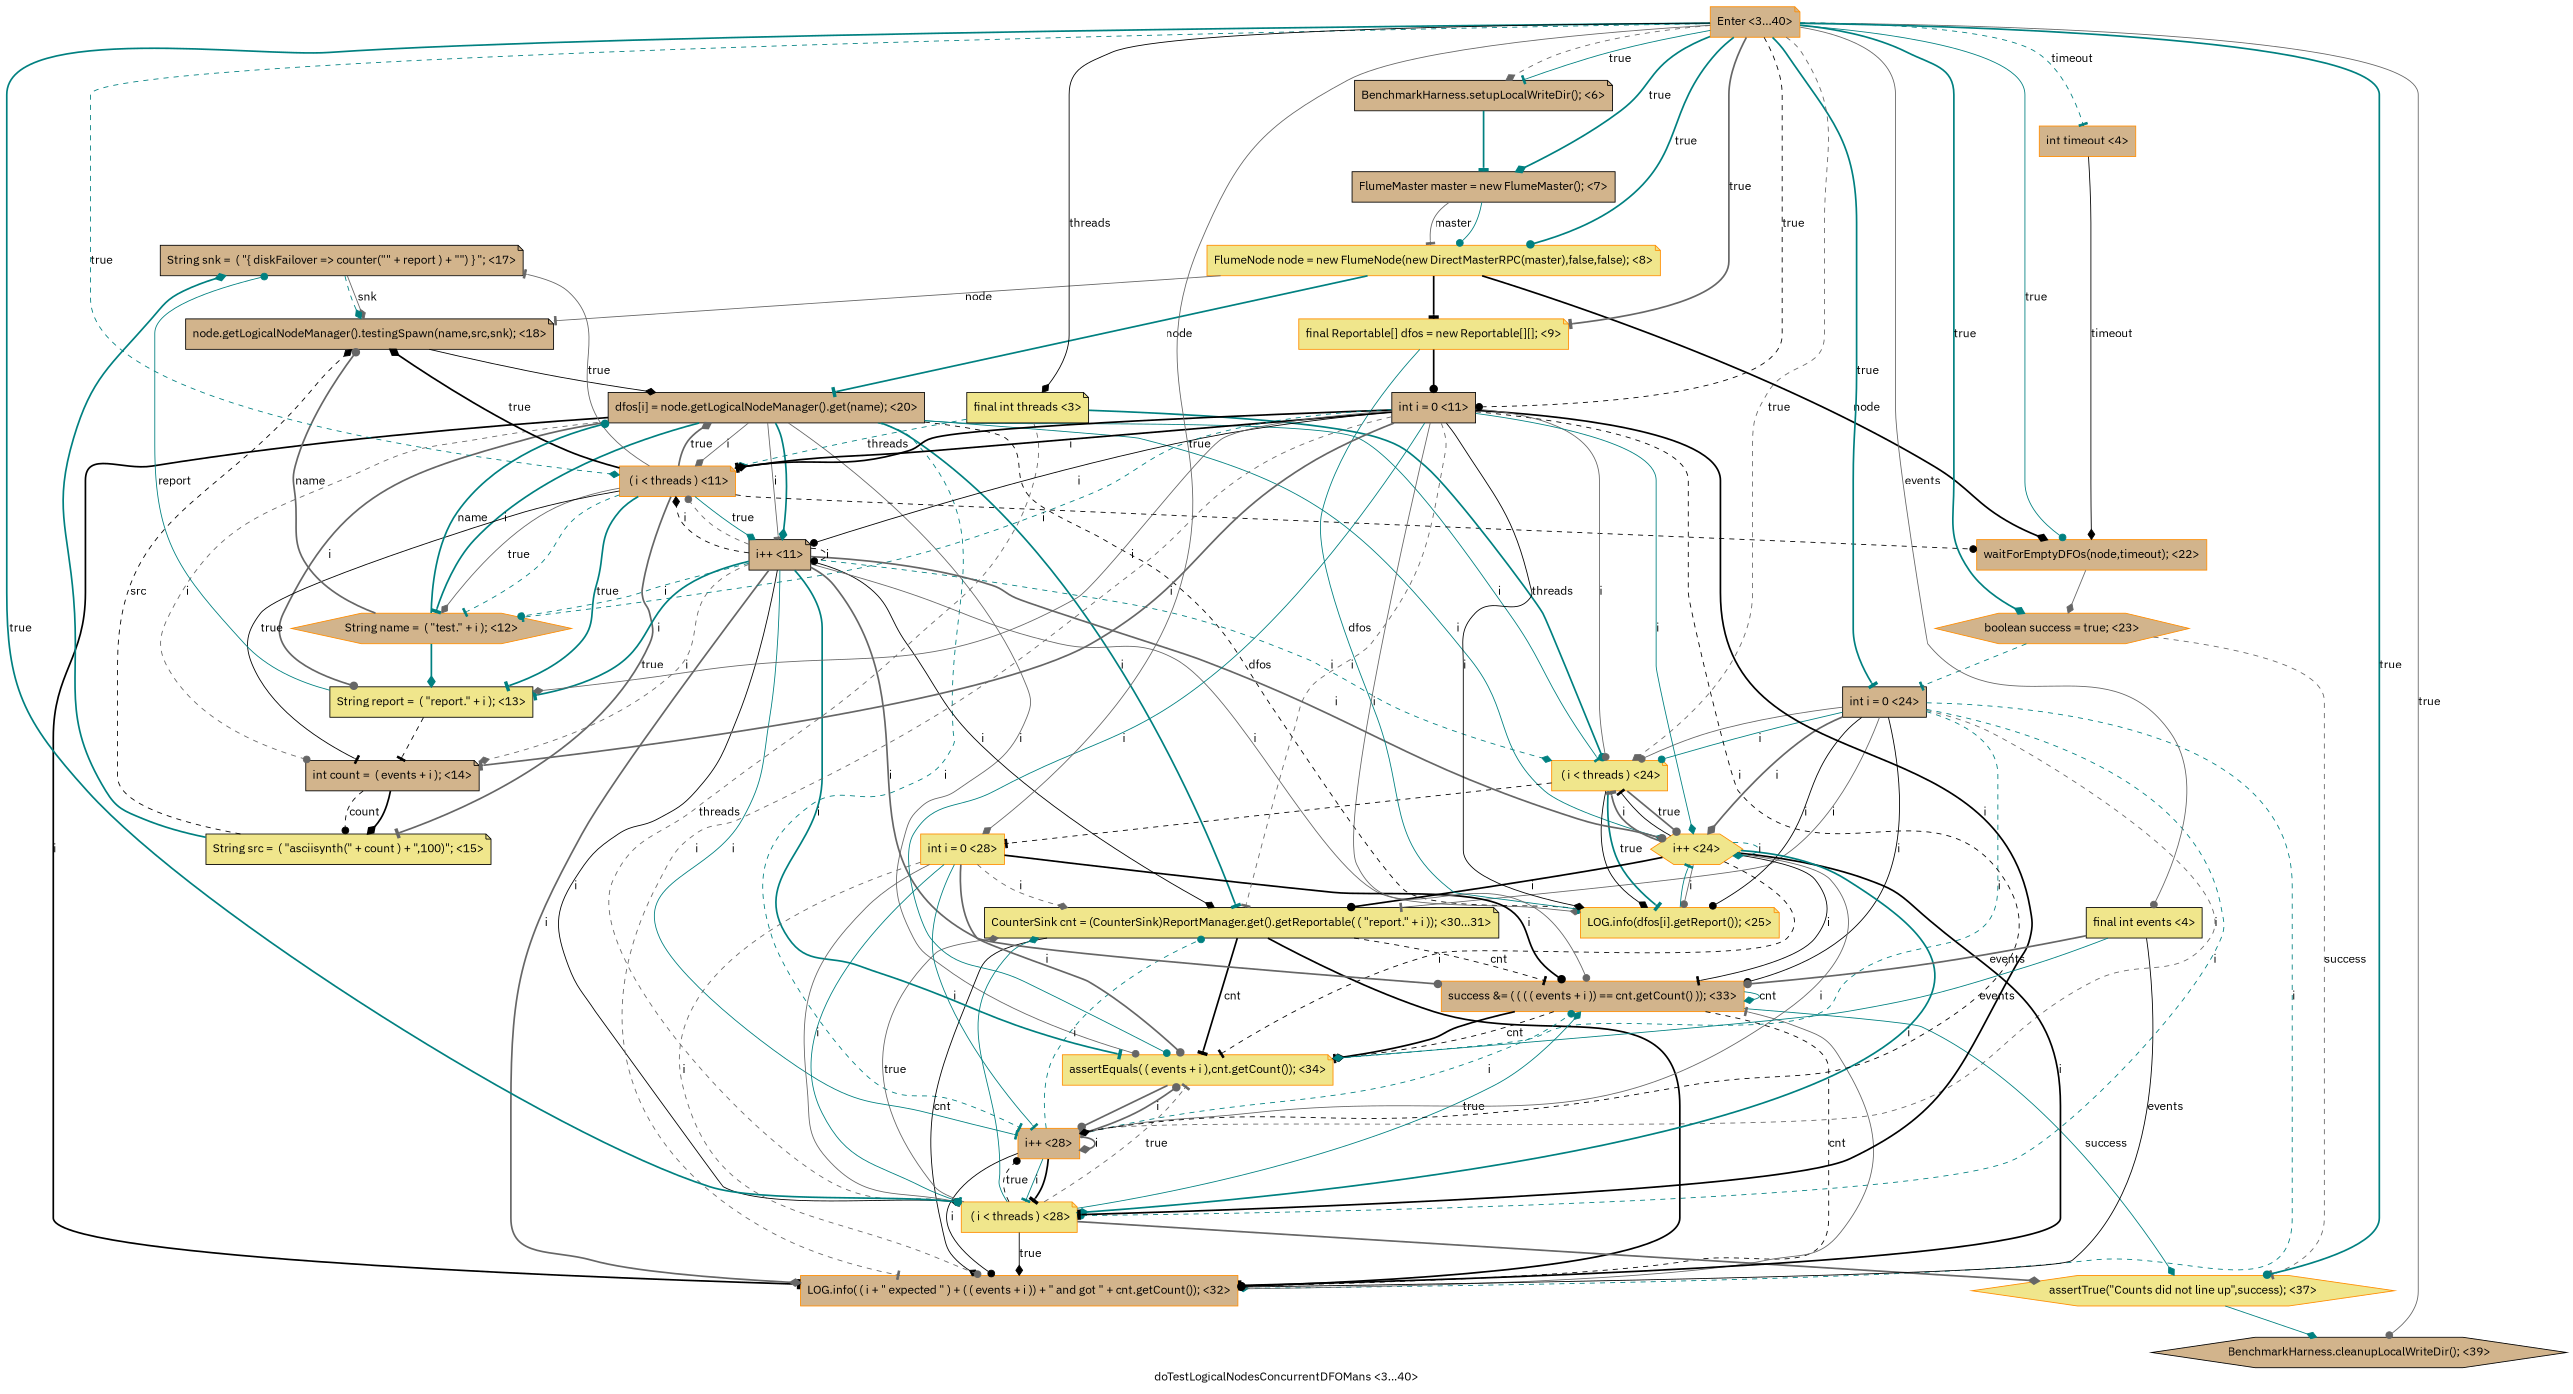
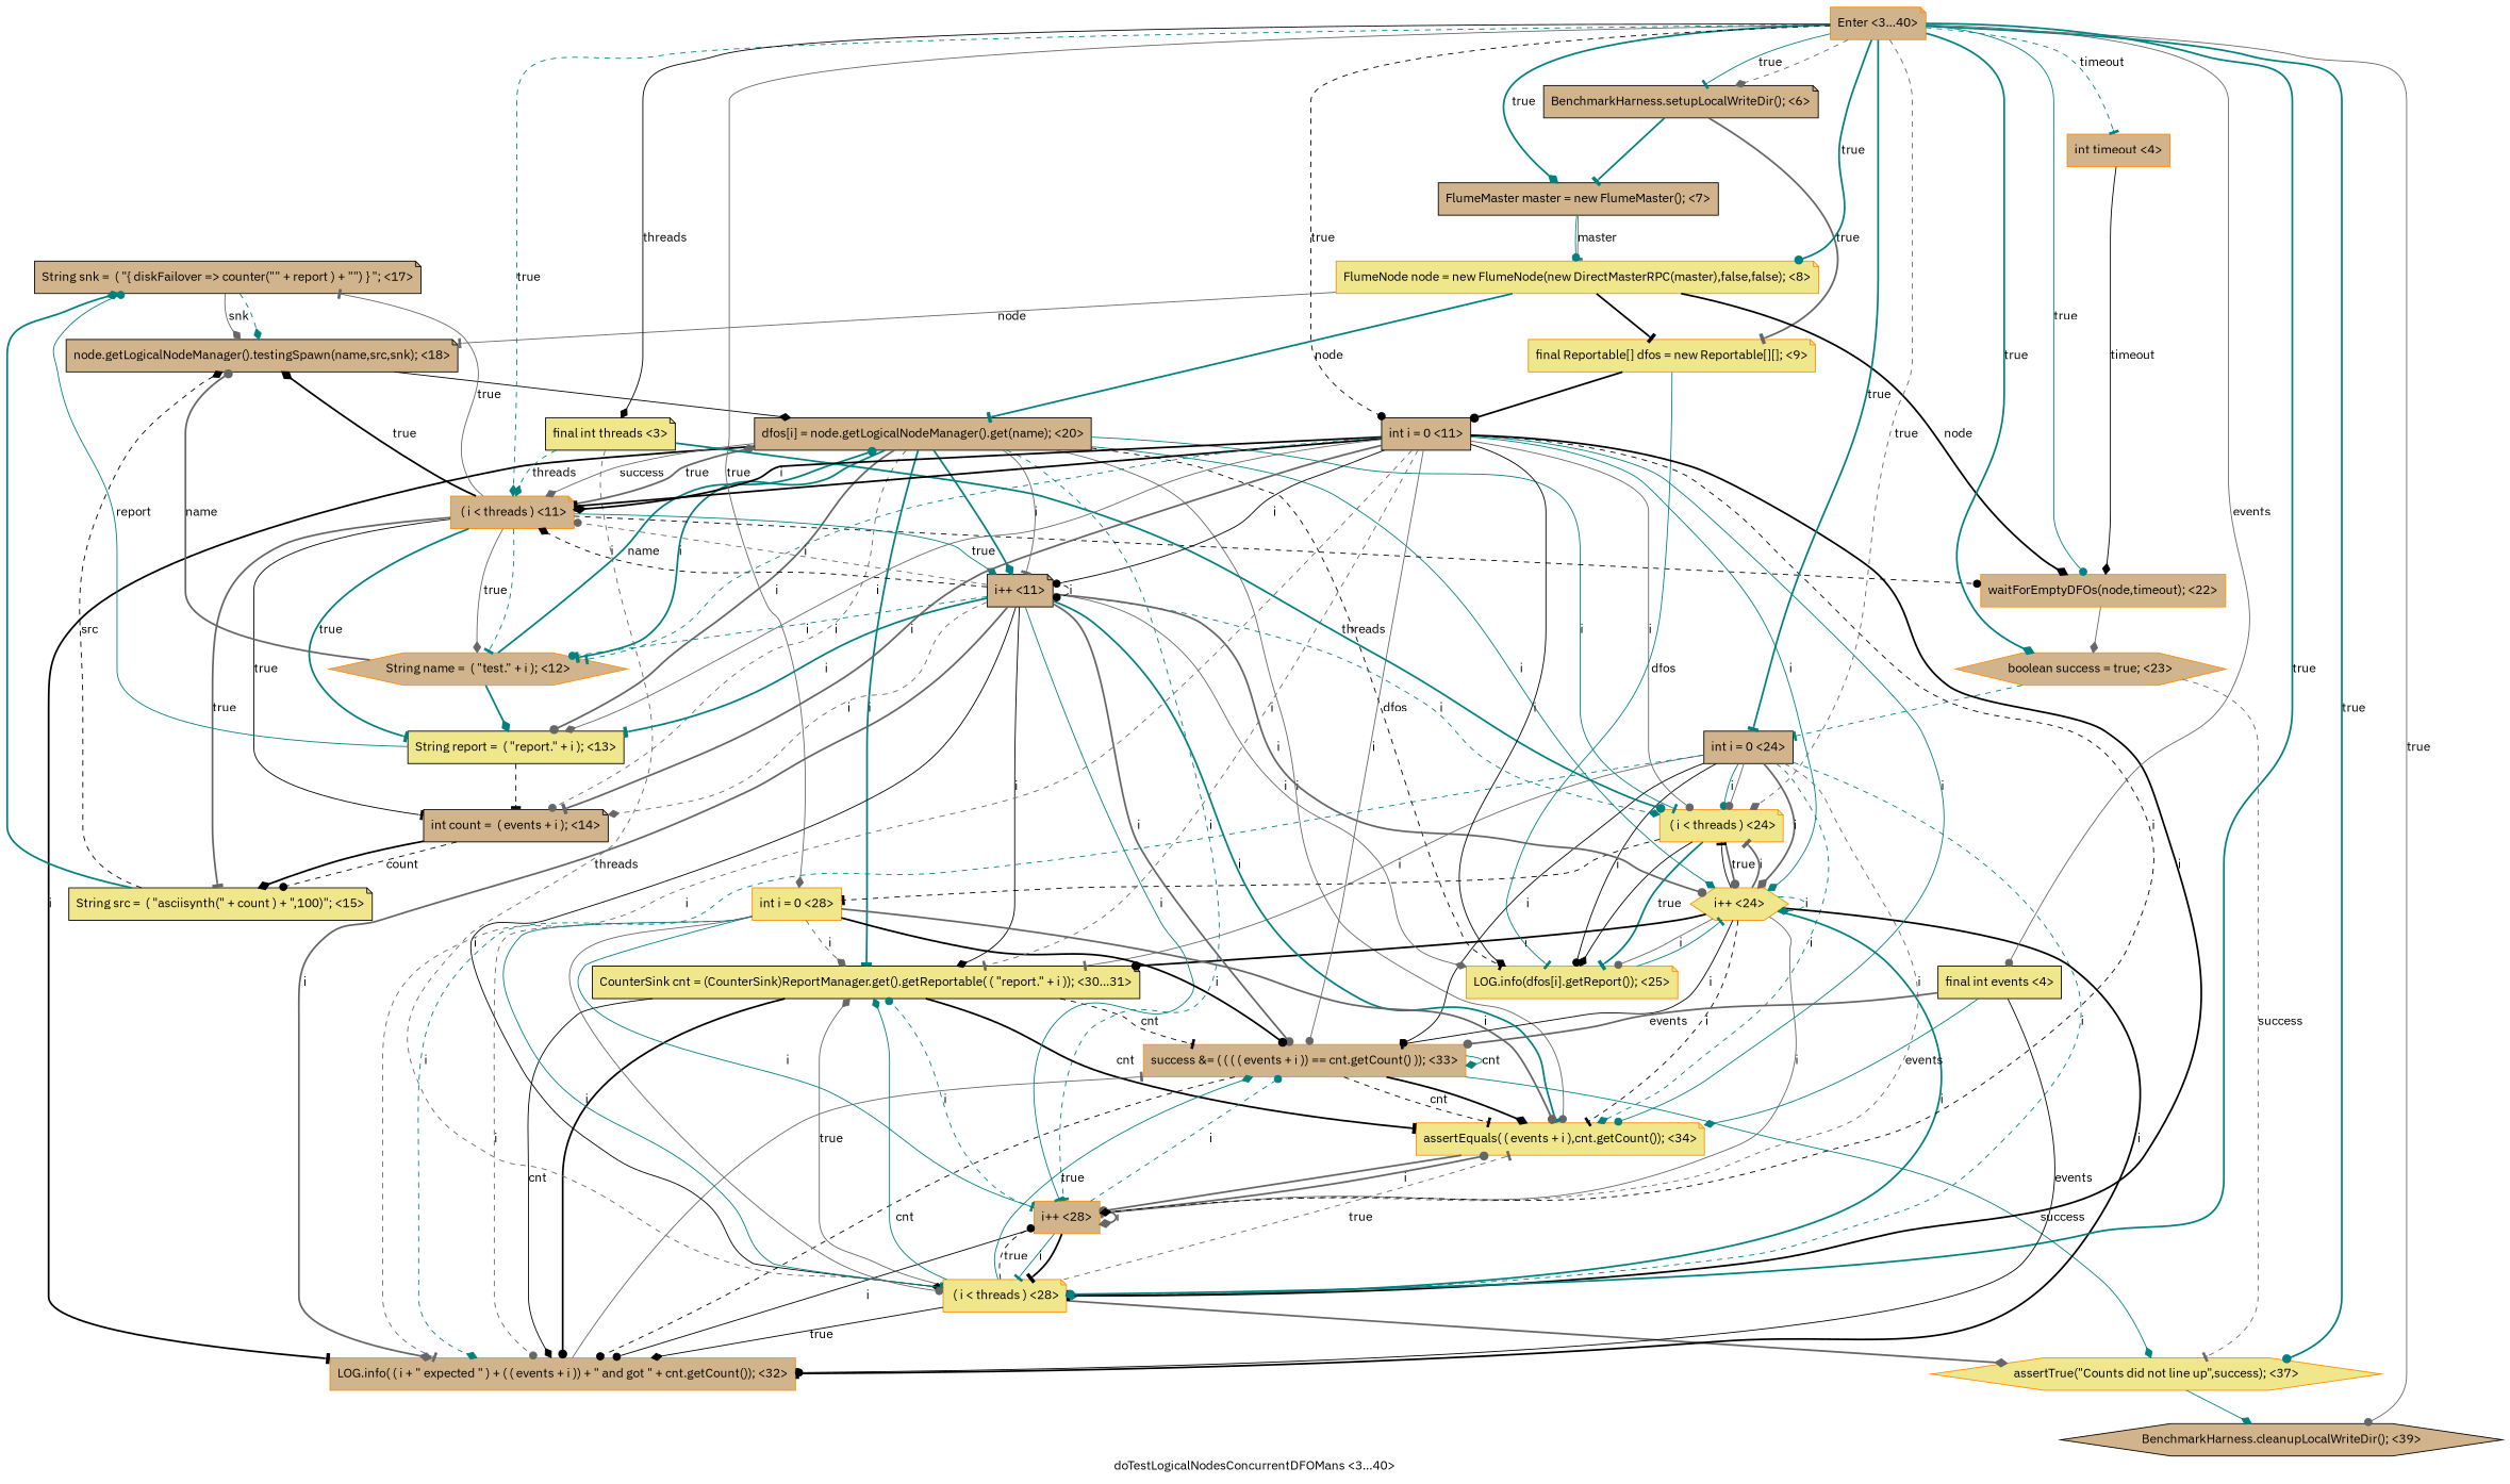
  digraph {
    fontname="IBM Plex Sans"
    label="doTestLogicalNodesConcurrentDFOMans <3...40>"
    node [color=darkorange fillcolor=tan fontname="IBM Plex Sans" shape=note style=filled]
    edge [arrowhead=diamond color=teal fontname="IBM Plex Sans" style=solid]
    n1 [color=black label="String snk =  ( \"{ diskFailover => counter(\"\" + report ) + \"\") } \"; <17>"]
    n2 [color=black label="node.getLogicalNodeManager().testingSpawn(name,src,snk); <18>"]
    n3 [color=black label="dfos[i] = node.getLogicalNodeManager().get(name); <20>" shape=box]
    n4 [color=black label="BenchmarkHarness.cleanupLocalWriteDir(); <39>" shape=hexagon]
    n5 [label="waitForEmptyDFOs(node,timeout); <22>" shape=box]
    n6 [label="boolean success = true; <23>" shape=hexagon]
    n7 [fillcolor=khaki label="assertTrue(\"Counts did not line up\",success); <37>" shape=hexagon]
    n8 [color=black label="int i = 0 <24>" shape=box]
    n9 [color=black fillcolor=khaki label="CounterSink cnt = (CounterSink)ReportManager.get().getReportable( ( \"report.\" + i )); <30...31>"]
    n10 [label="success &= ( ( ( ( events + i )) == cnt.getCount() )); <33>" shape=box]
    n11 [label="LOG.info( ( i + \" expected \" ) + ( ( events + i )) + \" and got \" + cnt.getCount()); <32>" shape=box]
    n12 [fillcolor=khaki label="assertEquals( ( events + i ),cnt.getCount()); <34>"]
    n13 [label="i++ <28>" shape=box]
    n14 [fillcolor=khaki label=" ( i < threads ) <28>"]
    n15 [fillcolor=khaki label=" ( i < threads ) <24>"]
    n16 [fillcolor=khaki label="i++ <24>" shape=hexagon]
    n17 [fillcolor=khaki label="LOG.info(dfos[i].getReport()); <25>"]
    n18 [label=" ( i < threads ) <11>"]
    n19 [color=black label="i++ <11>"]
    n20 [color=black fillcolor=khaki label="String report =  ( \"report.\" + i ); <13>" shape=box]
    n21 [label="String name =  ( \"test.\" + i ); <12>" shape=hexagon]
    n22 [color=black label="int count =  ( events + i ); <14>"]
    n23 [color=black fillcolor=khaki label="final int threads <3>"]
    n24 [color=black fillcolor=khaki label="String src =  ( \"asciisynth(\" + count ) + \",100)\"; <15>"]
    n25 [fillcolor=khaki label="int i = 0 <28>" shape=box]
    n26 [color=black label="BenchmarkHarness.setupLocalWriteDir(); <6>"]
    n27 [color=black label="FlumeMaster master = new FlumeMaster(); <7>" shape=box]
    n28 [fillcolor=khaki label="FlumeNode node = new FlumeNode(new DirectMasterRPC(master),false,false); <8>"]
    n29 [fillcolor=khaki label="final Reportable[] dfos = new Reportable[][]; <9>"]
    n30 [color=black label="int i = 0 <11>" shape=box]
    n31 [label="Enter <3...40>"]
    n32 [label="int timeout <4>" shape=box]
    n33 [color=black fillcolor=khaki label="final int events <4>" shape=box]
    n1 -> n2 [color=gray40 label=snk]
    n1 -> n2 [style=dashed]
    n2 -> n3 [color=black]
    n3 -> n9 [arrowhead=tee label=i style=bold]
    n3 -> n11 [arrowhead=tee color=black label=i style=bold]
    n3 -> n12 [arrowhead=dot color=gray40 label=i]
    n3 -> n13 [arrowhead=tee label=i style=dashed]
    n3 -> n15 [arrowhead=tee label=i]
    n3 -> n16 [label=i]
    n3 -> n17 [arrowhead=tee color=black label=dfos style=dashed]
-   n3 -> n18 [color=gray40 label=i]
+   n3 -> n18 [color=gray40 label=success]
    n3 -> n19 [arrowhead=tee color=gray40 label=i]
    n3 -> n19 [style=bold]
    n3 -> n20 [arrowhead=dot color=gray40 label=i style=bold]
    n3 -> n21 [arrowhead=tee label=i style=bold]
    n3 -> n22 [arrowhead=dot color=gray40 label=i style=dashed]
    n5 -> n6 [color=gray40]
    n6 -> n7 [arrowhead=tee color=gray40 label=success style=dashed]
    n6 -> n8 [arrowhead=tee style=dashed]
    n7 -> n4
    n8 -> n9 [arrowhead=tee color=gray40 label=i]
    n8 -> n10 [arrowhead=dot color=black label=i]
    n8 -> n11 [label=i style=dashed]
    n8 -> n12 [label=i style=dashed]
    n8 -> n13 [arrowhead=dot color=gray40 label=i style=dashed]
    n8 -> n14 [arrowhead=dot label=i style=dashed]
    n8 -> n15 [arrowhead=dot label=i]
    n8 -> n15 [arrowhead=dot color=gray40]
    n8 -> n16 [color=gray40 label=i style=bold]
    n8 -> n17 [arrowhead=dot color=black label=i]
    n9 -> n10 [arrowhead=tee color=black label=cnt style=dashed]
    n9 -> n11 [color=black label=cnt]
    n9 -> n11 [arrowhead=dot color=black style=bold]
    n9 -> n12 [arrowhead=tee color=black label=cnt style=bold]
    n10 -> n7 [label=success]
    n10 -> n10 [label=cnt]
    n10 -> n11 [arrowhead=dot color=black label=cnt style=dashed]
    n10 -> n12 [arrowhead=tee color=black label=cnt style=dashed]
    n10 -> n12 [color=black style=bold]
    n11 -> n10 [arrowhead=tee color=gray40]
    n12 -> n13 [arrowhead=dot color=gray40 style=bold]
    n13 -> n9 [arrowhead=dot label=i style=dashed]
    n13 -> n10 [arrowhead=dot label=i style=dashed]
    n13 -> n11 [arrowhead=dot color=black label=i]
    n13 -> n12 [arrowhead=dot color=gray40 label=i style=bold]
    n13 -> n13 [color=gray40 label=i style=bold]
    n13 -> n14 [arrowhead=tee label=i]
    n13 -> n14 [arrowhead=tee color=black style=bold]
    n14 -> n7 [color=gray40 style=bold]
    n14 -> n9 [color=gray40 label=true]
    n14 -> n9
    n14 -> n10 [label=true]
    n14 -> n11 [color=black label=true]
    n14 -> n12 [arrowhead=tee color=gray40 label=true style=dashed]
    n14 -> n13 [arrowhead=dot color=black label=true style=dashed]
    n15 -> n16 [arrowhead=dot color=gray40 label=true style=bold]
    n15 -> n17 [arrowhead=tee label=true style=bold]
    n15 -> n17 [color=black]
    n15 -> n25 [arrowhead=tee color=black style=dashed]
    n16 -> n9 [arrowhead=dot color=black label=i style=bold]
    n16 -> n10 [arrowhead=tee color=black label=i]
    n16 -> n11 [arrowhead=tee color=black label=i style=bold]
    n16 -> n12 [arrowhead=tee color=black label=i style=dashed]
    n16 -> n13 [arrowhead=tee color=gray40 label=i]
    n16 -> n14 [label=i style=bold]
    n16 -> n15 [arrowhead=tee color=gray40 label=i style=bold]
    n16 -> n15 [arrowhead=tee color=black]
    n16 -> n16 [label=i style=dashed]
    n16 -> n17 [arrowhead=dot color=gray40 label=i]
    n17 -> n16 [arrowhead=tee]
    n18 -> n1 [arrowhead=tee color=gray40 label=true]
    n18 -> n2 [color=black label=true style=bold]
    n18 -> n3 [color=gray40 label=true style=bold]
    n18 -> n5 [arrowhead=dot color=black style=dashed]
    n18 -> n19 [label=true]
    n18 -> n20 [arrowhead=tee label=true style=bold]
    n18 -> n21 [color=gray40 label=true]
    n18 -> n21 [arrowhead=tee style=dashed]
    n18 -> n22 [arrowhead=tee color=black label=true]
    n18 -> n24 [arrowhead=tee color=gray40 label=true style=bold]
    n19 -> n9 [color=black label=i]
    n19 -> n10 [arrowhead=dot color=gray40 label=i style=bold]
    n19 -> n11 [color=gray40 label=i style=bold]
    n19 -> n12 [arrowhead=tee label=i style=bold]
    n19 -> n13 [arrowhead=tee label=i]
    n19 -> n14 [color=black label=i]
    n19 -> n15 [label=i style=dashed]
    n19 -> n16 [arrowhead=dot color=gray40 label=i style=bold]
    n19 -> n17 [color=gray40 label=i]
    n19 -> n18 [color=black label=i style=dashed]
    n19 -> n18 [arrowhead=dot color=gray40 style=dashed]
    n19 -> n19 [arrowhead=dot color=black label=i style=dashed]
    n19 -> n20 [arrowhead=tee label=i style=bold]
    n19 -> n21 [arrowhead=dot label=i style=dashed]
    n19 -> n22 [color=gray40 label=i style=dashed]
    n20 -> n1 [arrowhead=dot label=report]
    n20 -> n22 [arrowhead=tee color=black style=dashed]
    n21 -> n2 [arrowhead=dot color=gray40 label=name style=bold]
    n21 -> n3 [arrowhead=dot label=name style=bold]
    n21 -> n20 [style=bold]
    n22 -> n24 [arrowhead=dot color=black label=count style=dashed]
    n22 -> n24 [color=black style=bold]
    n23 -> n14 [arrowhead=tee color=gray40 label=threads style=dashed]
    n23 -> n15 [arrowhead=dot label=threads style=bold]
    n23 -> n18 [label=threads style=dashed]
    n24 -> n1 [style=bold]
    n24 -> n2 [color=black label=src style=dashed]
    n25 -> n9 [color=gray40 label=i style=dashed]
    n25 -> n10 [arrowhead=dot color=black label=i style=bold]
    n25 -> n11 [arrowhead=dot color=gray40 label=i style=dashed]
    n25 -> n12 [arrowhead=dot color=gray40 label=i style=bold]
    n25 -> n13 [arrowhead=tee label=i]
    n25 -> n14 [arrowhead=tee label=i]
    n25 -> n14 [arrowhead=dot color=gray40]
    n26 -> n27 [arrowhead=tee style=bold]
    n27 -> n28 [arrowhead=tee color=gray40 label=master]
    n27 -> n28 [arrowhead=dot]
    n28 -> n2 [arrowhead=tee color=gray40 label="node"]
    n28 -> n3 [arrowhead=tee label="node" style=bold]
    n28 -> n5 [color=black label="node" style=bold]
    n28 -> n29 [arrowhead=tee color=black style=bold]
    n29 -> n17 [arrowhead=tee label=dfos]
    n29 -> n30 [arrowhead=dot color=black style=bold]
    n30 -> n9 [arrowhead=tee color=gray40 label=i style=dashed]
    n30 -> n10 [arrowhead=dot color=gray40 label=i]
    n30 -> n11 [arrowhead=tee color=gray40 label=i style=dashed]
    n30 -> n12 [arrowhead=dot label=i]
    n30 -> n13 [color=black label=i style=dashed]
    n30 -> n14 [arrowhead=tee color=black label=i style=bold]
    n30 -> n15 [arrowhead=dot color=gray40 label=i]
    n30 -> n16 [label=i]
    n30 -> n17 [color=black label=i]
    n30 -> n18 [color=black label=i style=bold]
    n30 -> n18 [arrowhead=tee color=black style=bold]
    n30 -> n19 [arrowhead=dot color=black label=i]
    n30 -> n20 [color=gray40 label=i]
    n30 -> n21 [arrowhead=tee label=i style=dashed]
    n30 -> n22 [arrowhead=tee color=gray40 label=i style=bold]
    n31 -> n4 [arrowhead=dot color=gray40 label=true]
    n31 -> n5 [arrowhead=dot label=true]
    n31 -> n6 [label=true style=bold]
    n31 -> n7 [arrowhead=dot label=true style=bold]
    n31 -> n8 [arrowhead=tee label=true style=bold]
    n31 -> n14 [arrowhead=dot label=true style=bold]
    n31 -> n15 [color=gray40 label=true style=dashed]
    n31 -> n18 [label=true style=dashed]
    n31 -> n23 [color=black label=threads]
    n31 -> n25 [color=gray40 label=true]
    n31 -> n26 [arrowhead=tee label=true]
    n31 -> n26 [color=gray40 style=dashed]
    n31 -> n27 [label=true style=bold]
    n31 -> n28 [arrowhead=dot label=true style=bold]
-   n31 -> n29 [arrowhead=tee color=gray40 label=true style=bold]
+   n26 -> n29 [arrowhead=tee color=gray40 label=true style=bold]
    n31 -> n30 [arrowhead=dot color=black label=true style=dashed]
    n31 -> n32 [arrowhead=tee label=timeout style=dashed]
    n31 -> n33 [arrowhead=dot color=gray40 label=events]
    n32 -> n5 [color=black label=timeout]
    n33 -> n10 [arrowhead=dot color=gray40 label=events style=bold]
    n33 -> n11 [arrowhead=dot color=black label=events]
    n33 -> n12 [label=events]
  }
